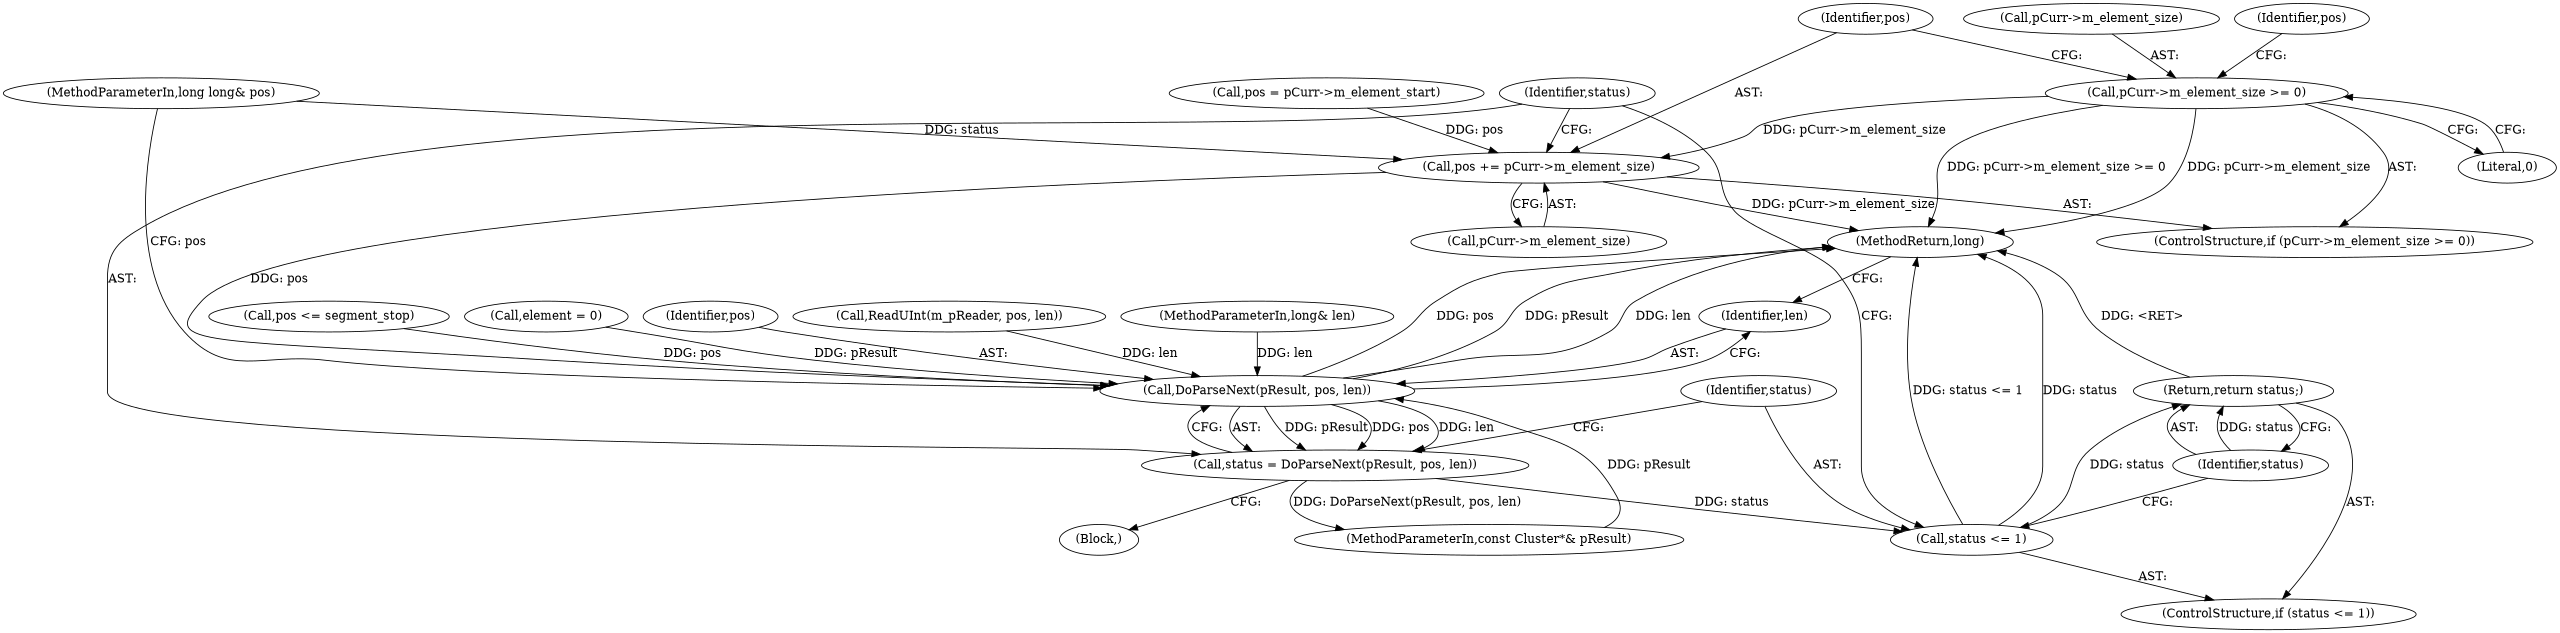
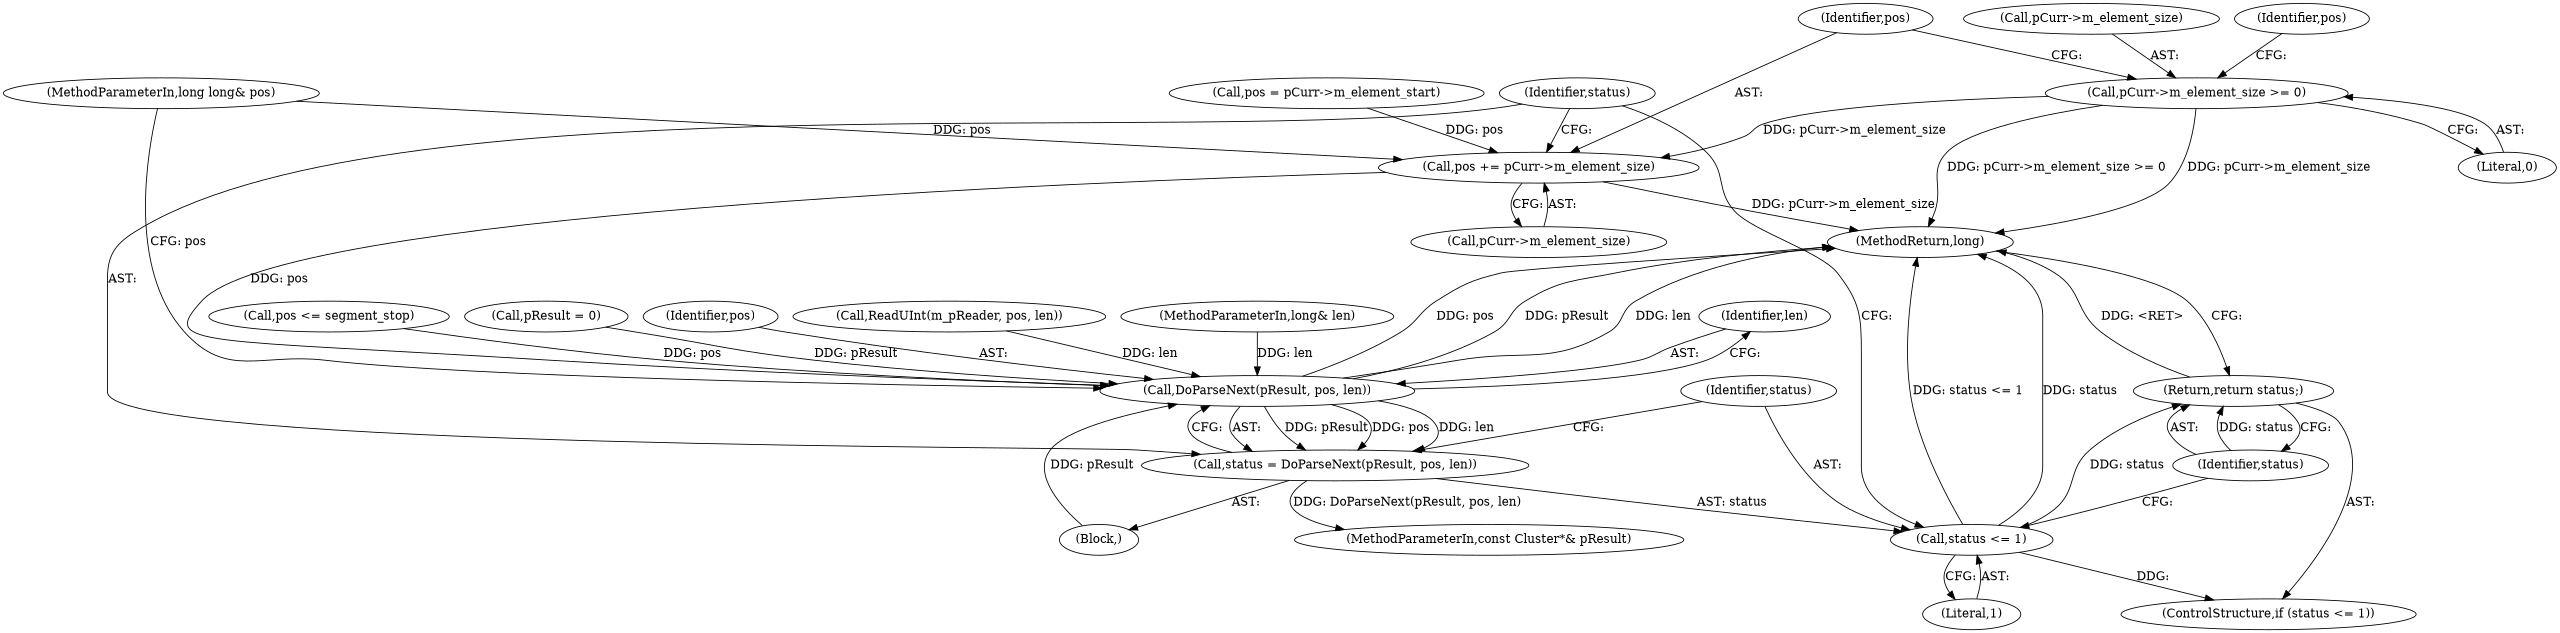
  digraph {
    n1 [label="(Call,pCurr->m_element_size >= 0)"]
    n2 [label="(Call,pos += pCurr->m_element_size)"]
    n3 [label="(MethodReturn,long)"]
    n4 [label="(Literal,0)"]
-   n5 [label="(ControlStructure,if (pCurr->m_element_size >= 0))"]
    n6 [label="(Call,DoParseNext(pResult, pos, len))"]
    n7 [label="(Call,pCurr->m_element_size)"]
    n8 [label="(Return,return status;)"]
    n9 [label="(Call,status = DoParseNext(pResult, pos, len))"]
    n10 [label="(Identifier,len)"]
    n11 [label="(Call,status <= 1)"]
    n12 [label="(Block,)"]
    n13 [label="(MethodParameterIn,const Cluster*& pResult)"]
+   n14 [label="(Literal,1)"]
    n15 [label="(ControlStructure,if (status <= 1))"]
    n16 [label="(Identifier,status)"]
    n17 [label="(Call,pCurr->m_element_size)"]
    n18 [label="(Identifier,pos)"]
    n19 [label="(MethodParameterIn,long long& pos)"]
    n20 [label="(Call,pos <= segment_stop)"]
-   n21 [label="(Call,element = 0)"]
+   n21 [label="(Call,pResult = 0)"]
    n22 [label="(Identifier,pos)"]
    n23 [label="(Identifier,pos)"]
    n24 [label="(Call,ReadUInt(m_pReader, pos, len))"]
    n25 [label="(MethodParameterIn,long& len)"]
    n26 [label="(Identifier,status)"]
    n27 [label="(Identifier,status)"]
    n28 [label="(Call,pos = pCurr->m_element_start)"]
    n1 -> n2 [label="DDG: pCurr->m_element_size"]
    n1 -> n3 [label="DDG: pCurr->m_element_size"]
    n1 -> n3 [label="DDG: pCurr->m_element_size >= 0"]
    n1 -> n4 [label="CFG: "]
-   n1 -> n5 [label="AST: "]
    n2 -> n3 [label="DDG: pCurr->m_element_size"]
-   n2 -> n5 [label="AST: "]
    n2 -> n6 [label="DDG: pos"]
    n2 -> n7 [label="CFG: "]
-   n3 -> n10 [label="CFG: "]
-   n4 -> n1 [label="CFG: "]
+   n3 -> n8 [label="CFG: "]
+   n4 -> n1 [label="AST: "]
    n6 -> n3 [label="DDG: pos"]
    n6 -> n3 [label="DDG: pResult"]
    n6 -> n3 [label="DDG: len"]
    n6 -> n9 [label="AST: "]
    n6 -> n9 [label="DDG: pResult"]
    n6 -> n9 [label="DDG: pos"]
    n6 -> n9 [label="DDG: len"]
    n6 -> n10 [label="CFG: "]
    n7 -> n2 [label="AST: "]
    n8 -> n3 [label="DDG: <RET>"]
    n8 -> n15 [label="AST: "]
    n8 -> n16 [label="CFG: "]
    n9 -> n6 [label="CFG: "]
-   n9 -> n11 [label="DDG: status"]
-   n9 -> n12 [label="CFG: "]
+   n9 -> n11 [label="AST: status"]
+   n9 -> n12 [label="AST: "]
    n9 -> n13 [label="DDG: DoParseNext(pResult, pos, len)"]
    n10 -> n6 [label="AST: "]
    n11 -> n3 [label="DDG: status"]
    n11 -> n3 [label="DDG: status <= 1"]
    n11 -> n8 [label="DDG: status"]
-   n11 -> n15 [label="AST: "]
-   n13 -> n6 [label="DDG: pResult"]
+   n11 -> n14 [label="CFG: "]
+   n11 -> n15 [label="DDG: "]
+   n12 -> n6 [label="DDG: pResult"]
+   n14 -> n11 [label="AST: "]
    n16 -> n8 [label="AST: "]
    n16 -> n8 [label="DDG: status"]
    n16 -> n11 [label="CFG: "]
    n17 -> n1 [label="AST: "]
    n18 -> n1 [label="CFG: "]
-   n19 -> n2 [label="DDG: status"]
+   n19 -> n2 [label="DDG: pos"]
    n19 -> n6 [label="CFG: pos"]
    n20 -> n6 [label="DDG: pos"]
    n21 -> n6 [label="DDG: pResult"]
    n22 -> n6 [label="AST: "]
    n23 -> n1 [label="CFG: "]
    n23 -> n2 [label="AST: "]
    n24 -> n6 [label="DDG: len"]
    n25 -> n6 [label="DDG: len"]
    n26 -> n9 [label="CFG: "]
    n26 -> n11 [label="AST: "]
    n27 -> n2 [label="CFG: "]
    n27 -> n9 [label="AST: "]
    n27 -> n11 [label="CFG: "]
    n28 -> n2 [label="DDG: pos"]
  }
